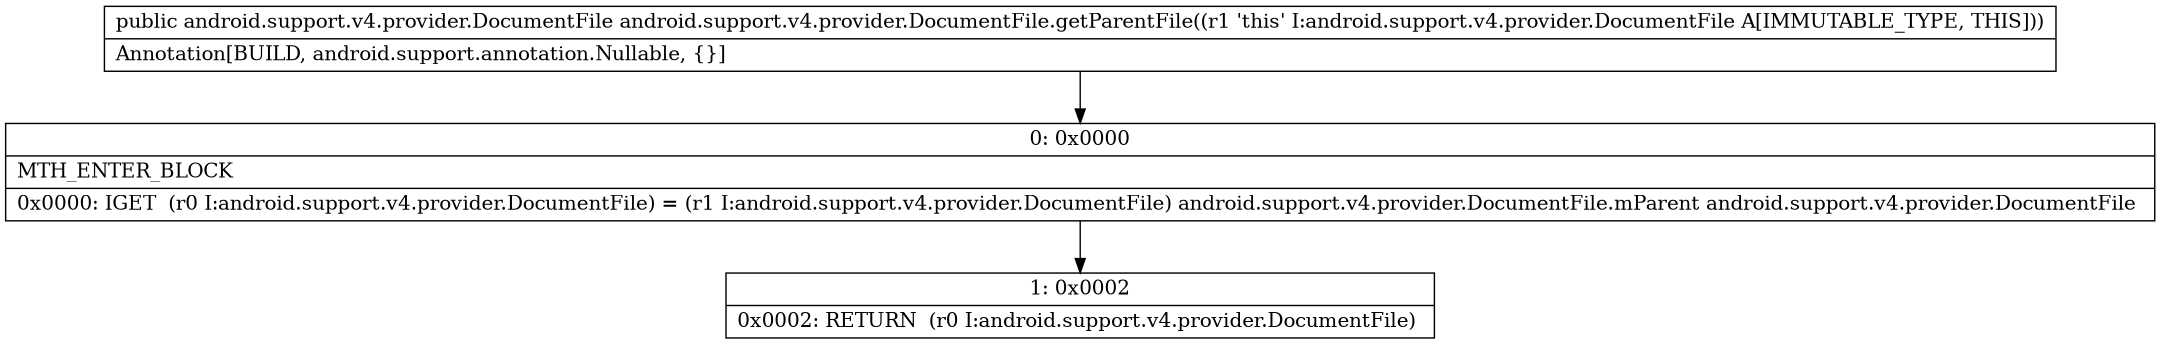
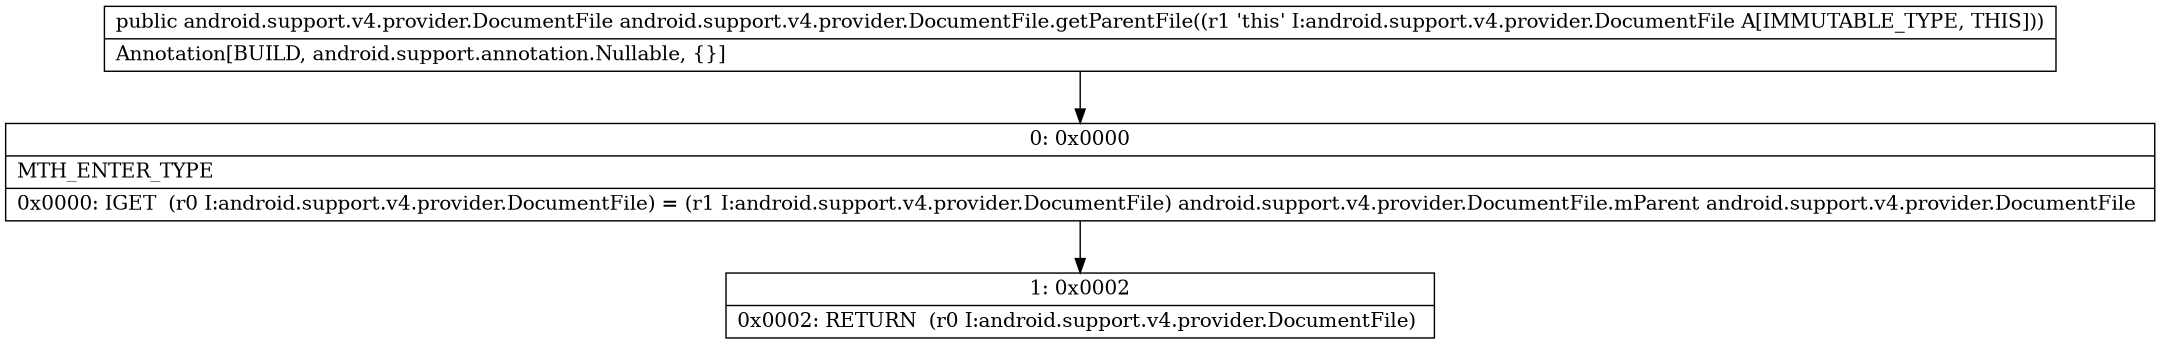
  digraph {
    node [shape=record]
-   n1 [label="{0\:\ 0x0000|MTH_ENTER_BLOCK\l|0x0000: IGET  (r0 I:android.support.v4.provider.DocumentFile) = (r1 I:android.support.v4.provider.DocumentFile) android.support.v4.provider.DocumentFile.mParent android.support.v4.provider.DocumentFile \l}"]
+   n1 [label="{0\:\ 0x0000|MTH_ENTER_TYPE\l|0x0000: IGET  (r0 I:android.support.v4.provider.DocumentFile) = (r1 I:android.support.v4.provider.DocumentFile) android.support.v4.provider.DocumentFile.mParent android.support.v4.provider.DocumentFile \l}"]
    n2 [label="{1\:\ 0x0002|0x0002: RETURN  (r0 I:android.support.v4.provider.DocumentFile) \l}"]
    n3 [label="{public android.support.v4.provider.DocumentFile android.support.v4.provider.DocumentFile.getParentFile((r1 'this' I:android.support.v4.provider.DocumentFile A[IMMUTABLE_TYPE, THIS]))  | Annotation[BUILD, android.support.annotation.Nullable, \{\}]\l}"]
    n1 -> n2
    n3 -> n1
  }
